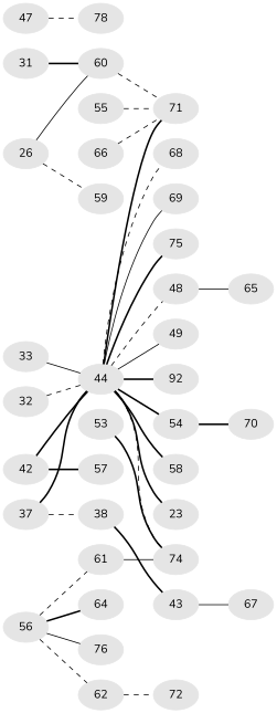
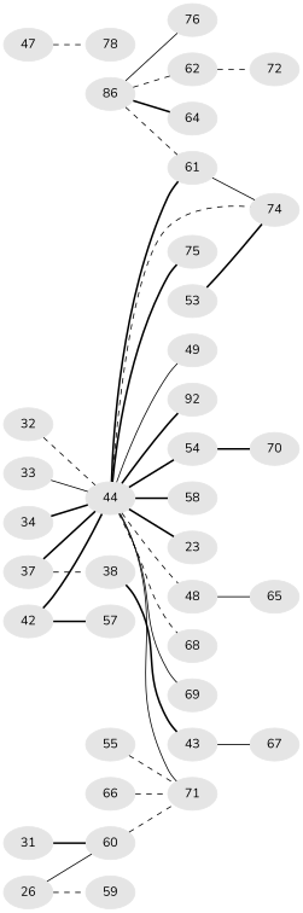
  graph {
    fontname=Nunito
    rankdir=LR
    node [color=gray90 fontname=Nunito style=filled]
    edge [fontname=Nunito style=bold]
    60 [super="+27"]
    71 [super="+5+6+19+39"]
    31
    44 [super="+30+7+9+14+40"]
    48
    49
    n7 [label=92]
    54
    58 [super="+22"]
    61 [super="+8+13+50+28"]
    n11 [label=23]
    68
    69
    74 [super="+18+20"]
    75
    32
    33
+   34
    37
    38
    43
    67
    42
    57
    65
    70
    n27 [label=26]
    59
    n29 [label=78]
    47
    53
    55
-   56 [super="+10+21+51+35+45"]
+   56 [super="+10+21+51+35+45" label=86]
    62
    64
    76
    72
    66
    60 -- 71 [style=dashed]
    31 -- 60
-   44 -- 71
+   44 -- 71 [style=solid]
    44 -- 48 [style=dashed]
    44 -- 49 [style=solid]
    44 -- n7
    44 -- 54
    44 -- 58
+   44 -- 61
    44 -- n11
    44 -- 68 [style=dashed]
    44 -- 69 [style=solid]
    44 -- 74 [style=dashed]
    44 -- 75
    48 -- 65 [style=solid]
    54 -- 70
    61 -- 74 [style=solid]
    32 -- 44 [style=dashed]
    33 -- 44 [style=solid]
+   34 -- 44
    37 -- 44
    37 -- 38 [style=dashed]
    38 -- 43
    43 -- 67 [style=solid]
    42 -- 44
    42 -- 57
    n27 -- 60 [style=solid]
    n27 -- 59 [style=dashed]
    47 -- n29 [style=dashed]
    53 -- 74
    55 -- 71 [style=dashed]
    56 -- 61 [style=dashed]
    56 -- 62 [style=dashed]
    56 -- 64
    56 -- 76 [style=solid]
    62 -- 72 [style=dashed]
    66 -- 71 [style=dashed]
  }
